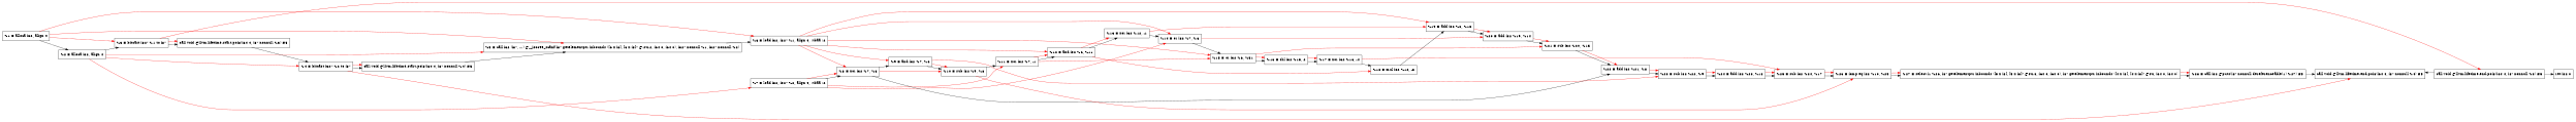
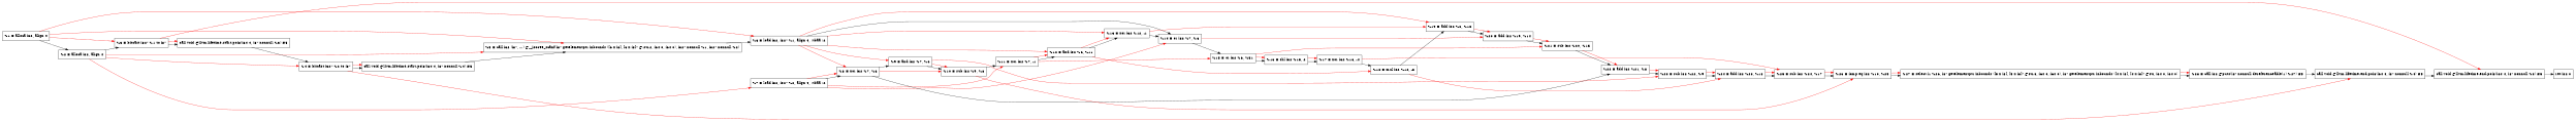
  digraph {
    rankdir=LR
    node [shape=record]
    edge [color=red]
    n1 [label="  %1 = alloca i32, align 4"]
    n2 [label="  %2 = alloca i32, align 4"]
    n3 [label="  %3 = bitcast i32* %1 to i8*"]
    n4 [label="  %5 = call i32 (i8*, ...) @__isoc99_scanf(i8* getelementptr inbounds ([6 x i8], [6 x i8]* @.str.2, i64 0, i64 0), i32* nonnull %1, i32* nonnull %2)"]
    n5 [label="  %6 = load i32, i32* %1, align 4, !tbaa !2"]
    n6 [label="  %4 = bitcast i32* %2 to i8*"]
    n7 [label="  %7 = load i32, i32* %2, align 4, !tbaa !2"]
    n8 [label="  call void @llvm.lifetime.start.p0i8(i64 4, i8* nonnull %3) #5"]
    n9 [label="  call void @llvm.lifetime.end.p0i8(i64 4, i8* nonnull %3) #5"]
    n10 [label="  %8 = xor i32 %7, %6"]
    n11 [label="  %9 = and i32 %7, %6"]
    n12 [label="  %12 = and i32 %6, %11"]
    n13 [label="  %14 = or i32 %7, %6"]
    n14 [label="%15 = or i32 %6, %51"]
    n15 [label="  %19 = add i32 %6, %13"]
    n16 [label="  call void @llvm.lifetime.start.p0i8(i64 4, i8* nonnull %4) #5"]
    n17 [label="  call void @llvm.lifetime.end.p0i8(i64 4, i8* nonnull %4) #5"]
    n18 [label="  %11 = xor i32 %7, -1"]
    n19 [label="  ret i32 0"]
    n20 [label="  %10 = sub i32 %9, %8"]
    n21 [label="  %22 = add i32 %21, %8"]
    n22 [label="  %23 = sub i32 %22, %9"]
    n23 [label="  %13 = xor i32 %12, -1"]
    n24 [label="  %18 = mul i32 %12, -3"]
    n25 [label="  %20 = add i32 %19, %14"]
    n26 [label="  %16 = shl i32 %15, 2"]
    n27 [label="  %21 = sub i32 %20, %15"]
    n28 [label="  %26 = icmp eq i32 %10, %25"]
    n29 [label="  %24 = add i32 %23, %18"]
    n30 [label="  %27 = select i1 %26, i8* getelementptr inbounds ([5 x i8], [5 x i8]* @str.3, i64 0, i64 0), i8* getelementptr inbounds ([4 x i8], [4 x i8]* @str, i64 0, i64 0)"]
    n31 [label="  %17 = xor i32 %16, -4"]
    n32 [label="  %25 = sub i32 %24, %17"]
    n33 [label="  %28 = call i32 @puts(i8* nonnull dereferenceable(1) %27) #5"]
    n1 -> n2 [color=""]
    n1 -> n3
    n1 -> n4
    n1 -> n5
    n2 -> n3 [color=""]
    n2 -> n4
    n2 -> n6
    n2 -> n7
    n3 -> n8 [color=""]
    n3 -> n8
    n3 -> n9
    n4 -> n5 [color=""]
    n5 -> n10
    n5 -> n11
    n5 -> n12
-   n5 -> n13
-   n5 -> n14
+   n5 -> n13 [color=black]
+   n5 -> n23
    n5 -> n15
    n6 -> n16 [color=""]
    n6 -> n16
    n6 -> n17
    n7 -> n10 [color=""]
    n7 -> n10
    n7 -> n13
    n7 -> n18
    n8 -> n6 [color=""]
    n9 -> n19 [color=""]
    n10 -> n11 [color=""]
    n10 -> n20
    n10 -> n21 [color=black]
    n11 -> n20 [color=""]
    n11 -> n20
    n11 -> n22
    n12 -> n23 [color=""]
    n12 -> n23
    n12 -> n24
    n13 -> n14 [color=""]
    n13 -> n25
    n14 -> n26 [color=""]
    n14 -> n26
    n14 -> n27
    n15 -> n25 [color=""]
    n15 -> n25
    n16 -> n4 [color=""]
-   n9 -> n17 [color=""]
+   n17 -> n9 [color=""]
    n18 -> n12 [color=""]
    n18 -> n12
    n18 -> n14
    n20 -> n18 [color=""]
    n20 -> n28
    n21 -> n22 [color=""]
    n21 -> n22
    n22 -> n29 [color=""]
    n22 -> n29
    n23 -> n13 [color=""]
    n23 -> n15
    n24 -> n15 [color=""]
+   n24 -> n29
    n25 -> n27 [color=""]
    n25 -> n27
    n26 -> n31 [color=""]
    n26 -> n31
    n27 -> n21 [color=""]
    n27 -> n21
    n28 -> n30 [color=""]
    n28 -> n30
    n29 -> n32 [color=""]
    n29 -> n32
    n30 -> n33 [color=""]
    n30 -> n33
    n31 -> n24 [color=""]
    n31 -> n32
    n32 -> n28 [color=""]
    n32 -> n28
    n33 -> n17 [color=""]
  }
